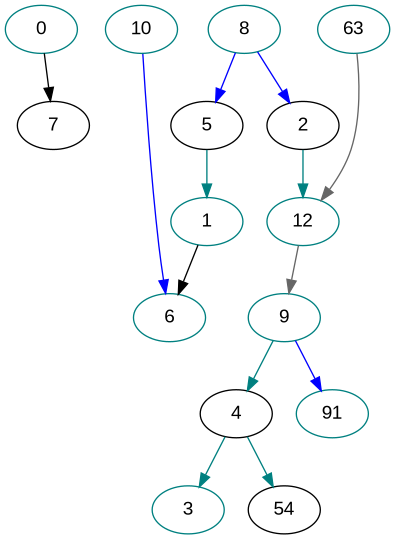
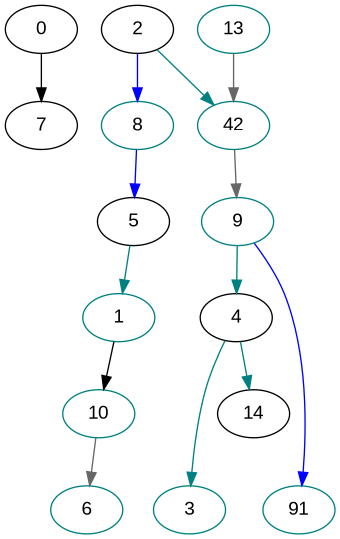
  digraph {
    fontname="Liberation Sans"
    node [color=teal fontname="Liberation Sans"]
    edge [color=teal fontname="Liberation Sans" weight=0]
    7 [color=black]
-   0
+   0 [color=black]
    1
    10
    6
    2 [color=black]
    8
-   12
+   12 [label=42]
    5 [color=black]
    9
    4 [color=black]
    3
-   14 [color=black label=54]
+   14 [color=black]
    n14 [label=91]
-   13 [label=63]
+   13
    0 -> 7 [color=black]
-   1 -> 6 [color=black]
-   10 -> 6 [color=blue]
-   8 -> 2 [color=blue]
+   1 -> 10 [color=black]
+   10 -> 6 [color=gray40]
+   2 -> 8 [color=blue]
    2 -> 12
    8 -> 5 [color=blue]
    12 -> 9 [color=gray40]
    5 -> 1
    9 -> 4
    9 -> n14 [color=blue]
    4 -> 3
    4 -> 14
    13 -> 12 [color=gray40]
  }
